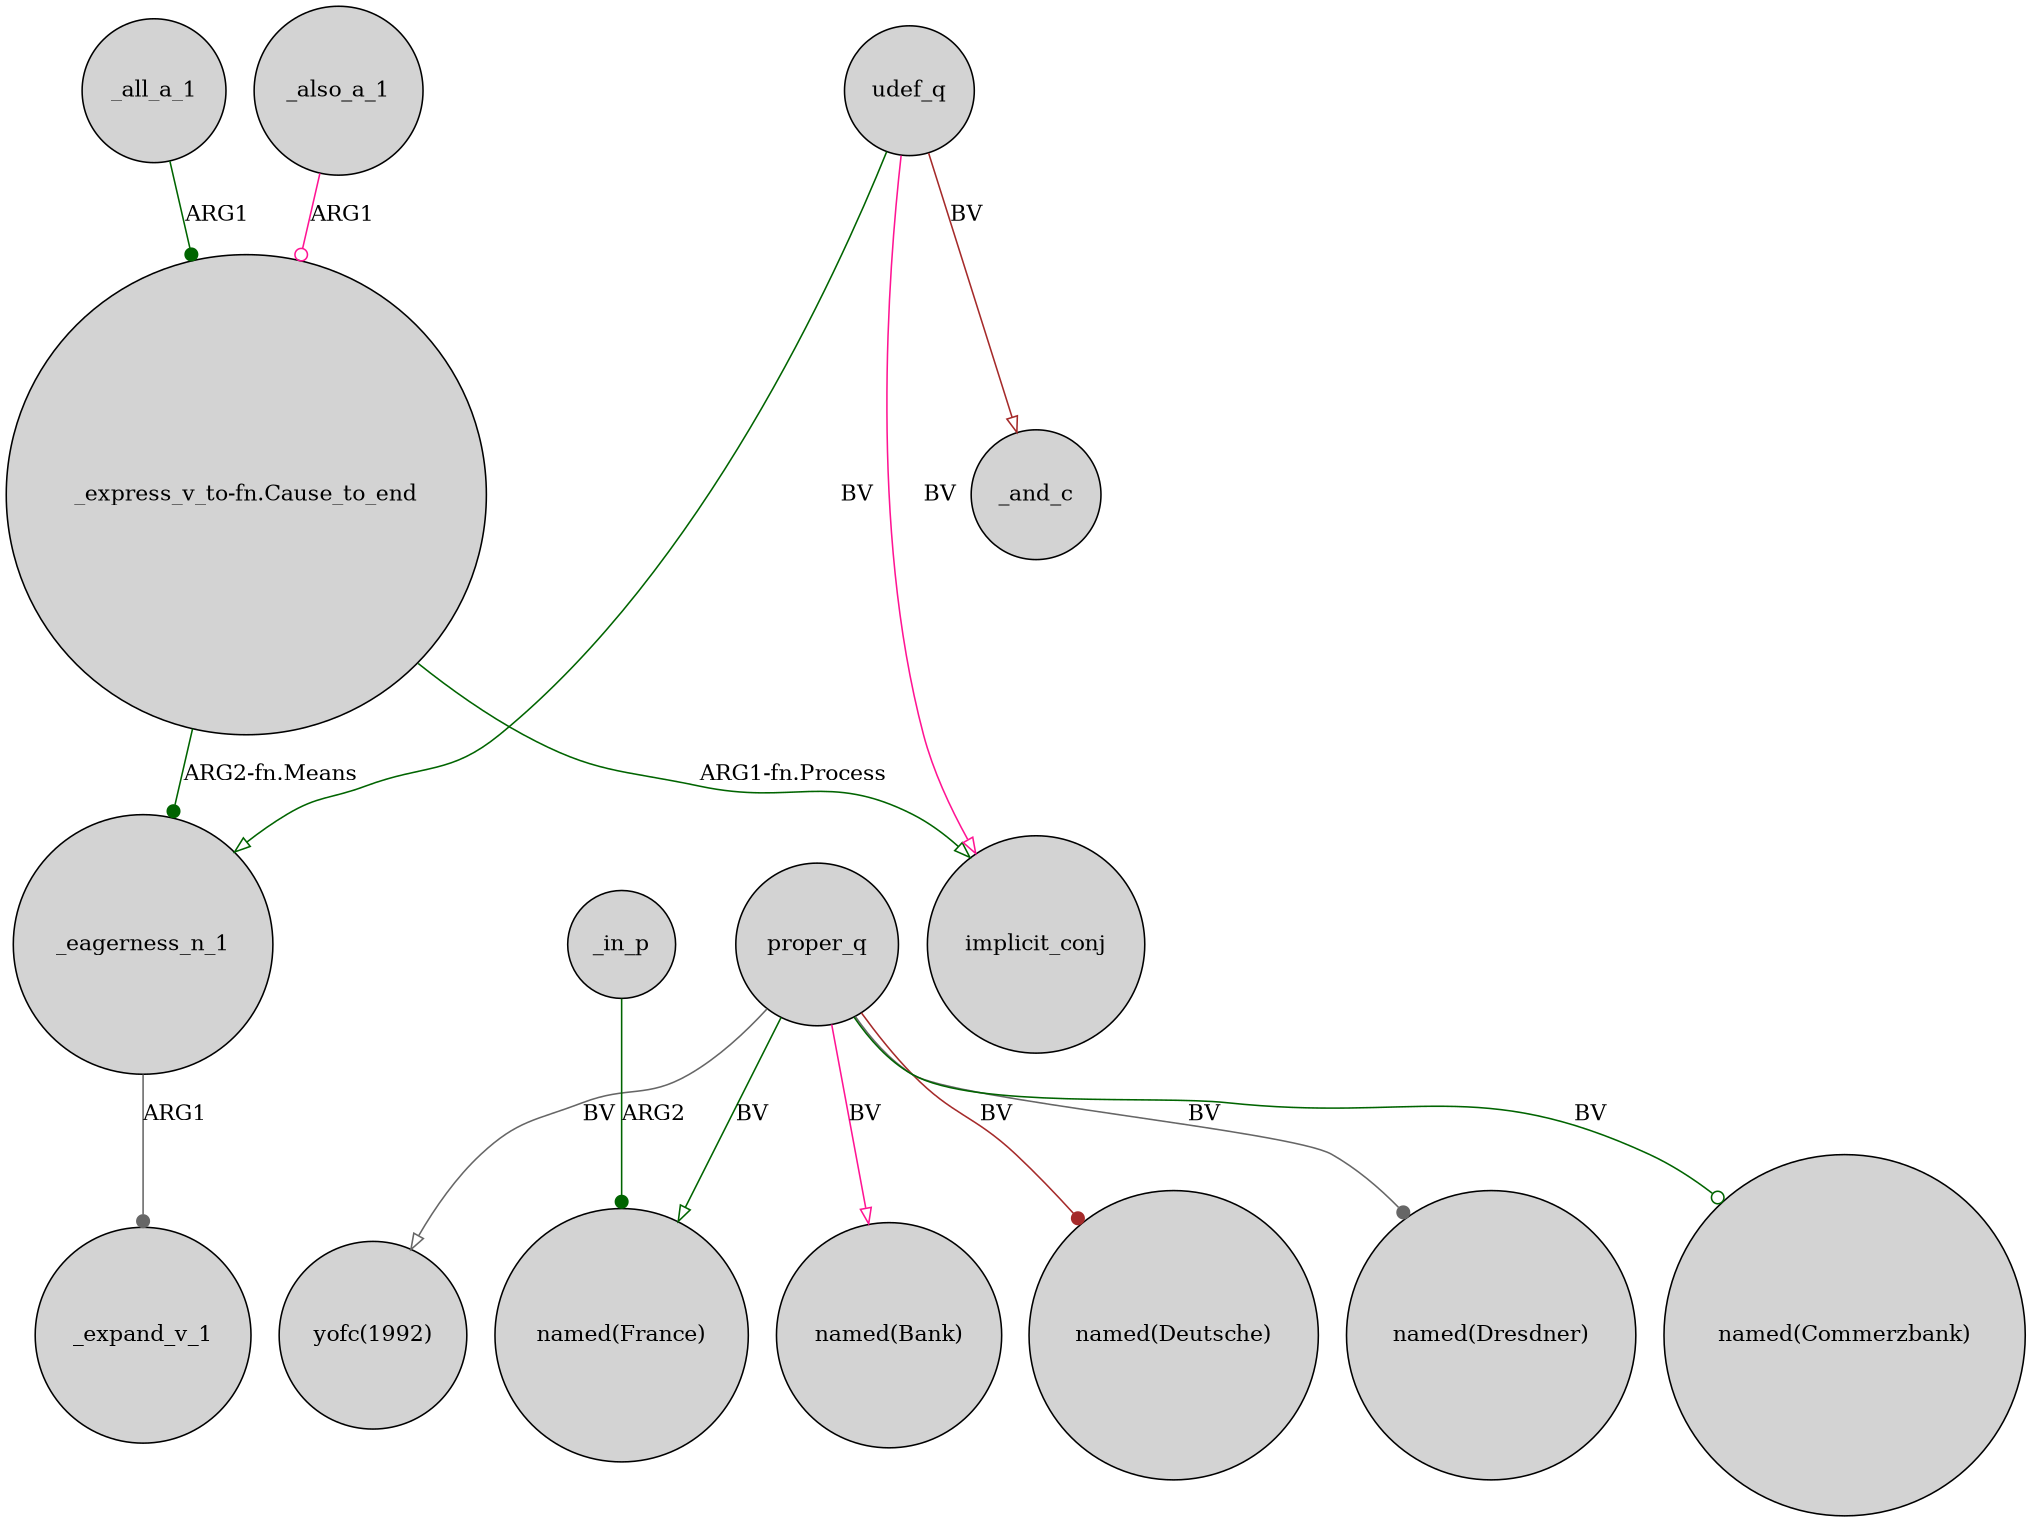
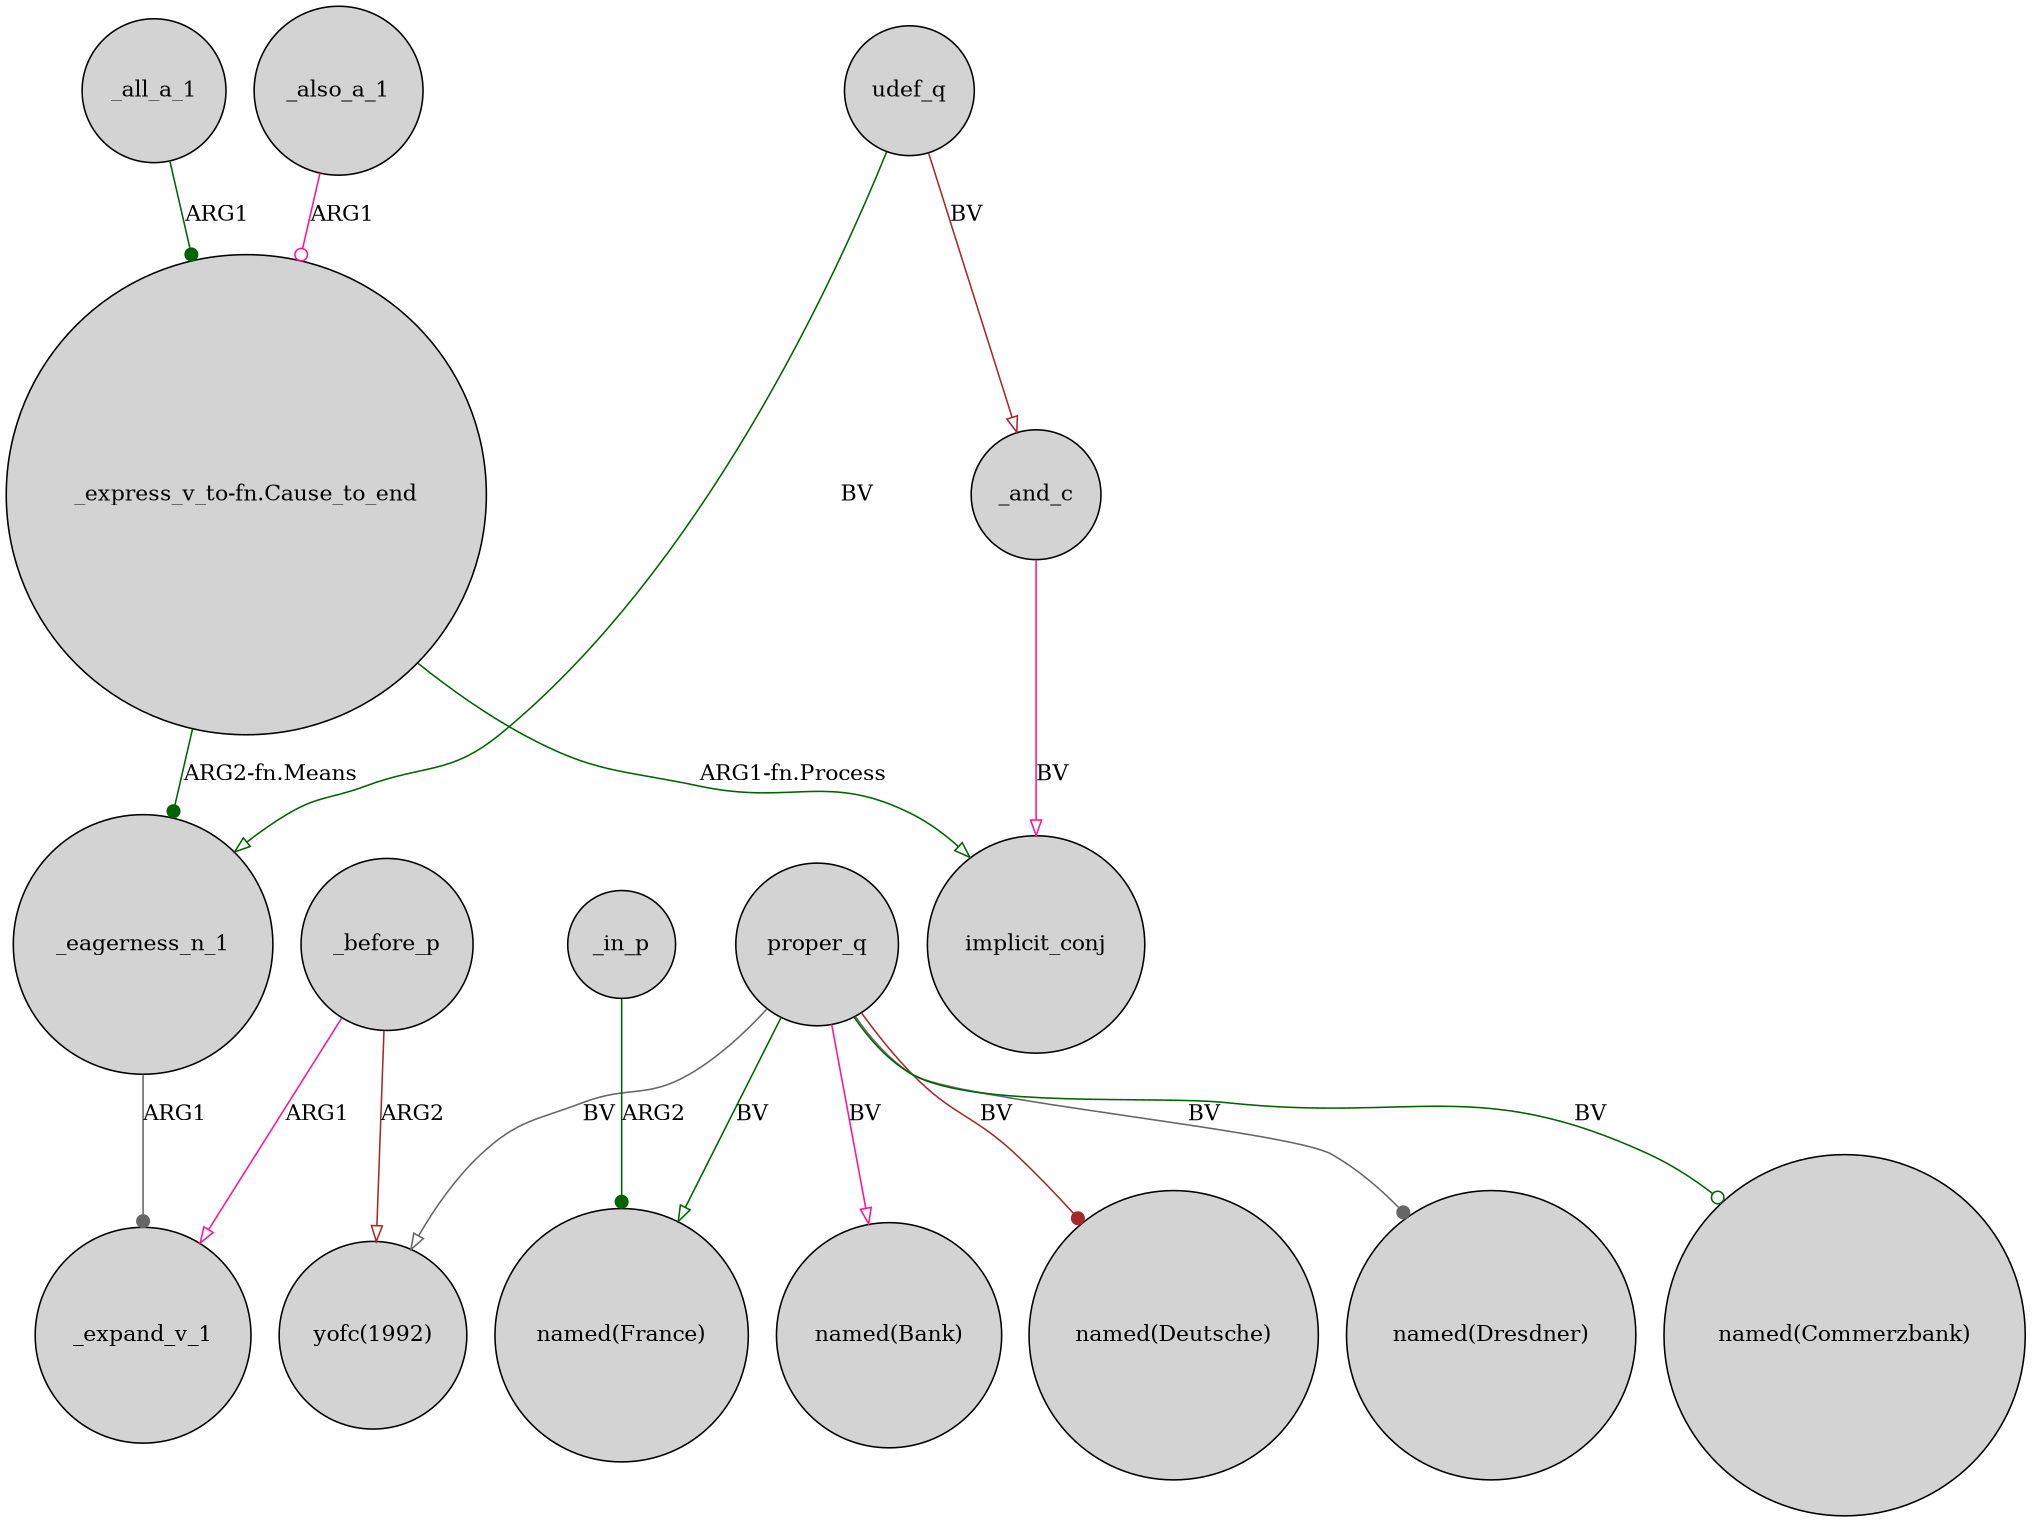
  digraph {
    node [shape=circle style=filled]
    edge [arrowhead=onormal color=darkgreen]
    "_express_v_to-fn.Cause_to_end"
    _eagerness_n_1
    implicit_conj
    _expand_v_1
    proper_q
    "named(France)"
    "named(Bank)"
    "yofc(1992)"
    "named(Deutsche)"
    "named(Dresdner)"
    "named(Commerzbank)"
    udef_q
    _and_c
    _in_p
+   _before_p
    _all_a_1
    _also_a_1
    "_express_v_to-fn.Cause_to_end" -> _eagerness_n_1 [arrowhead=dot label="ARG2-fn.Means"]
    "_express_v_to-fn.Cause_to_end" -> implicit_conj [label="ARG1-fn.Process"]
    _eagerness_n_1 -> _expand_v_1 [arrowhead=dot color=gray40 label=ARG1]
    proper_q -> "named(France)" [label=BV]
    proper_q -> "named(Bank)" [color=deeppink label=BV]
    proper_q -> "yofc(1992)" [color=gray40 label=BV]
    proper_q -> "named(Deutsche)" [arrowhead=dot color=brown label=BV]
    proper_q -> "named(Dresdner)" [arrowhead=dot color=gray40 label=BV]
    proper_q -> "named(Commerzbank)" [arrowhead=odot label=BV]
    udef_q -> _eagerness_n_1 [label=BV]
-   udef_q -> implicit_conj [color=deeppink label=BV]
+   _and_c -> implicit_conj [color=deeppink label=BV]
    udef_q -> _and_c [color=brown label=BV]
    _in_p -> "named(France)" [arrowhead=dot label=ARG2]
+   _before_p -> _expand_v_1 [color=deeppink label=ARG1]
+   _before_p -> "yofc(1992)" [color=brown label=ARG2]
    _all_a_1 -> "_express_v_to-fn.Cause_to_end" [arrowhead=dot label=ARG1]
    _also_a_1 -> "_express_v_to-fn.Cause_to_end" [arrowhead=odot color=deeppink label=ARG1]
  }
